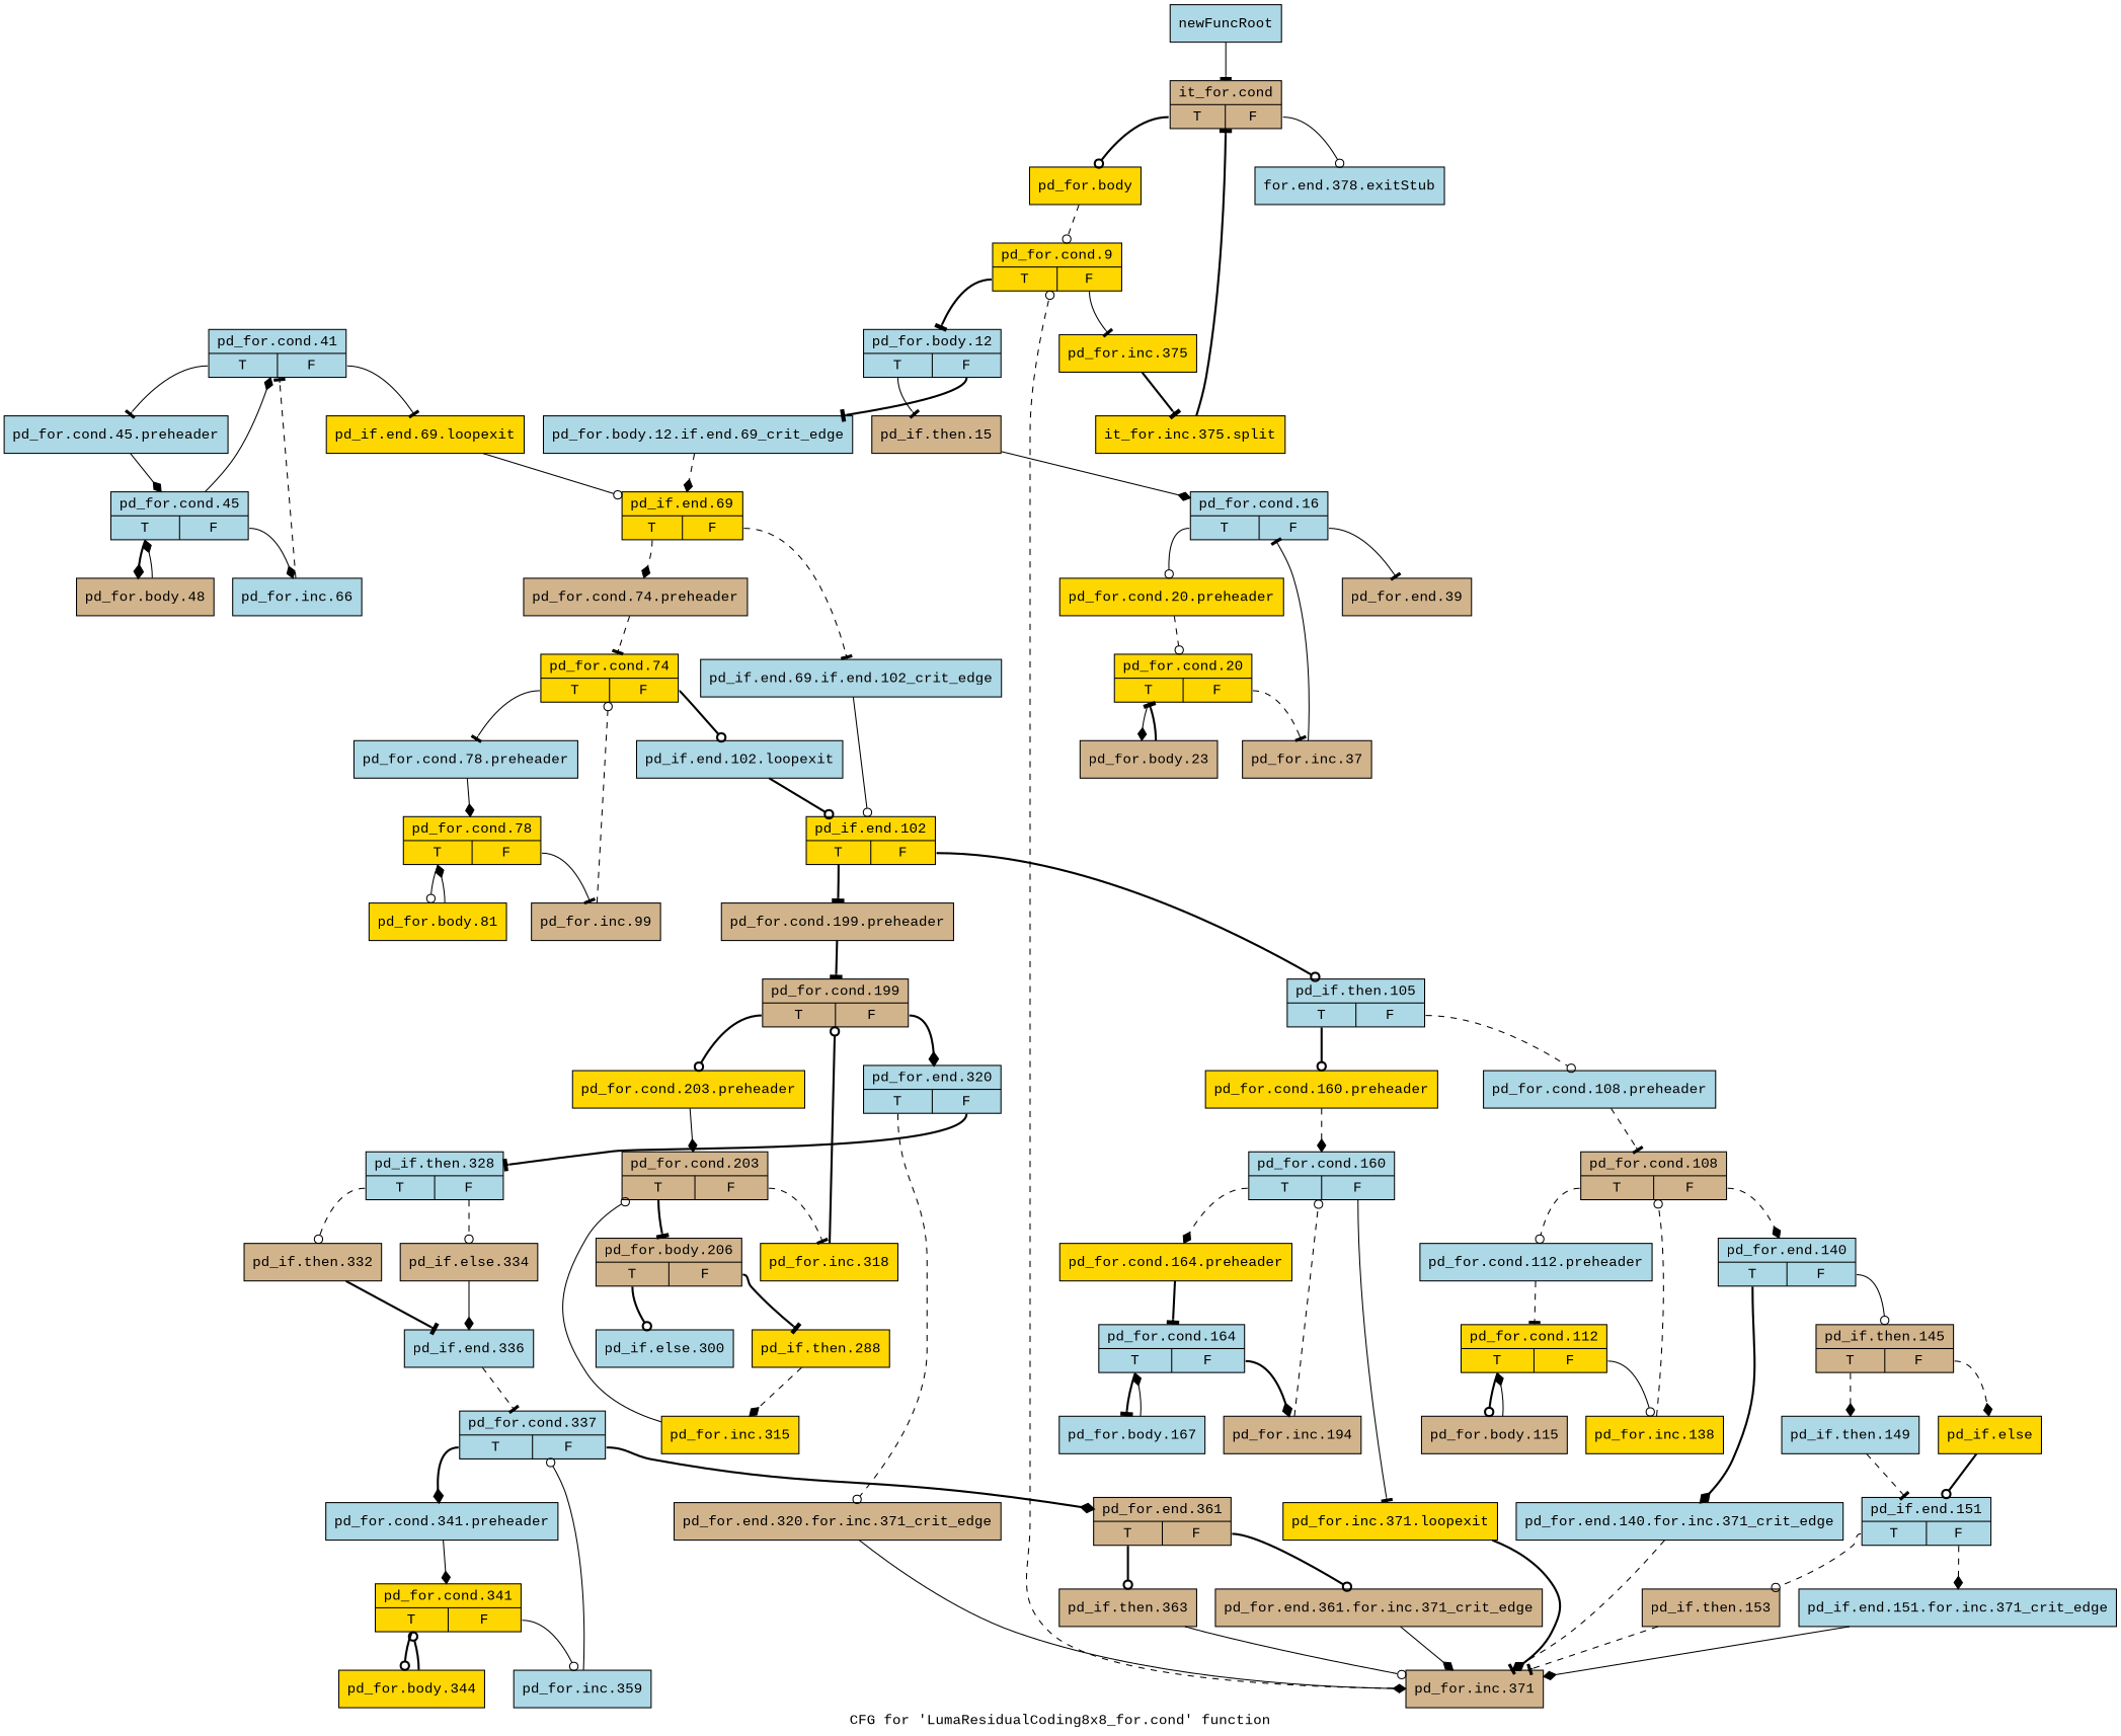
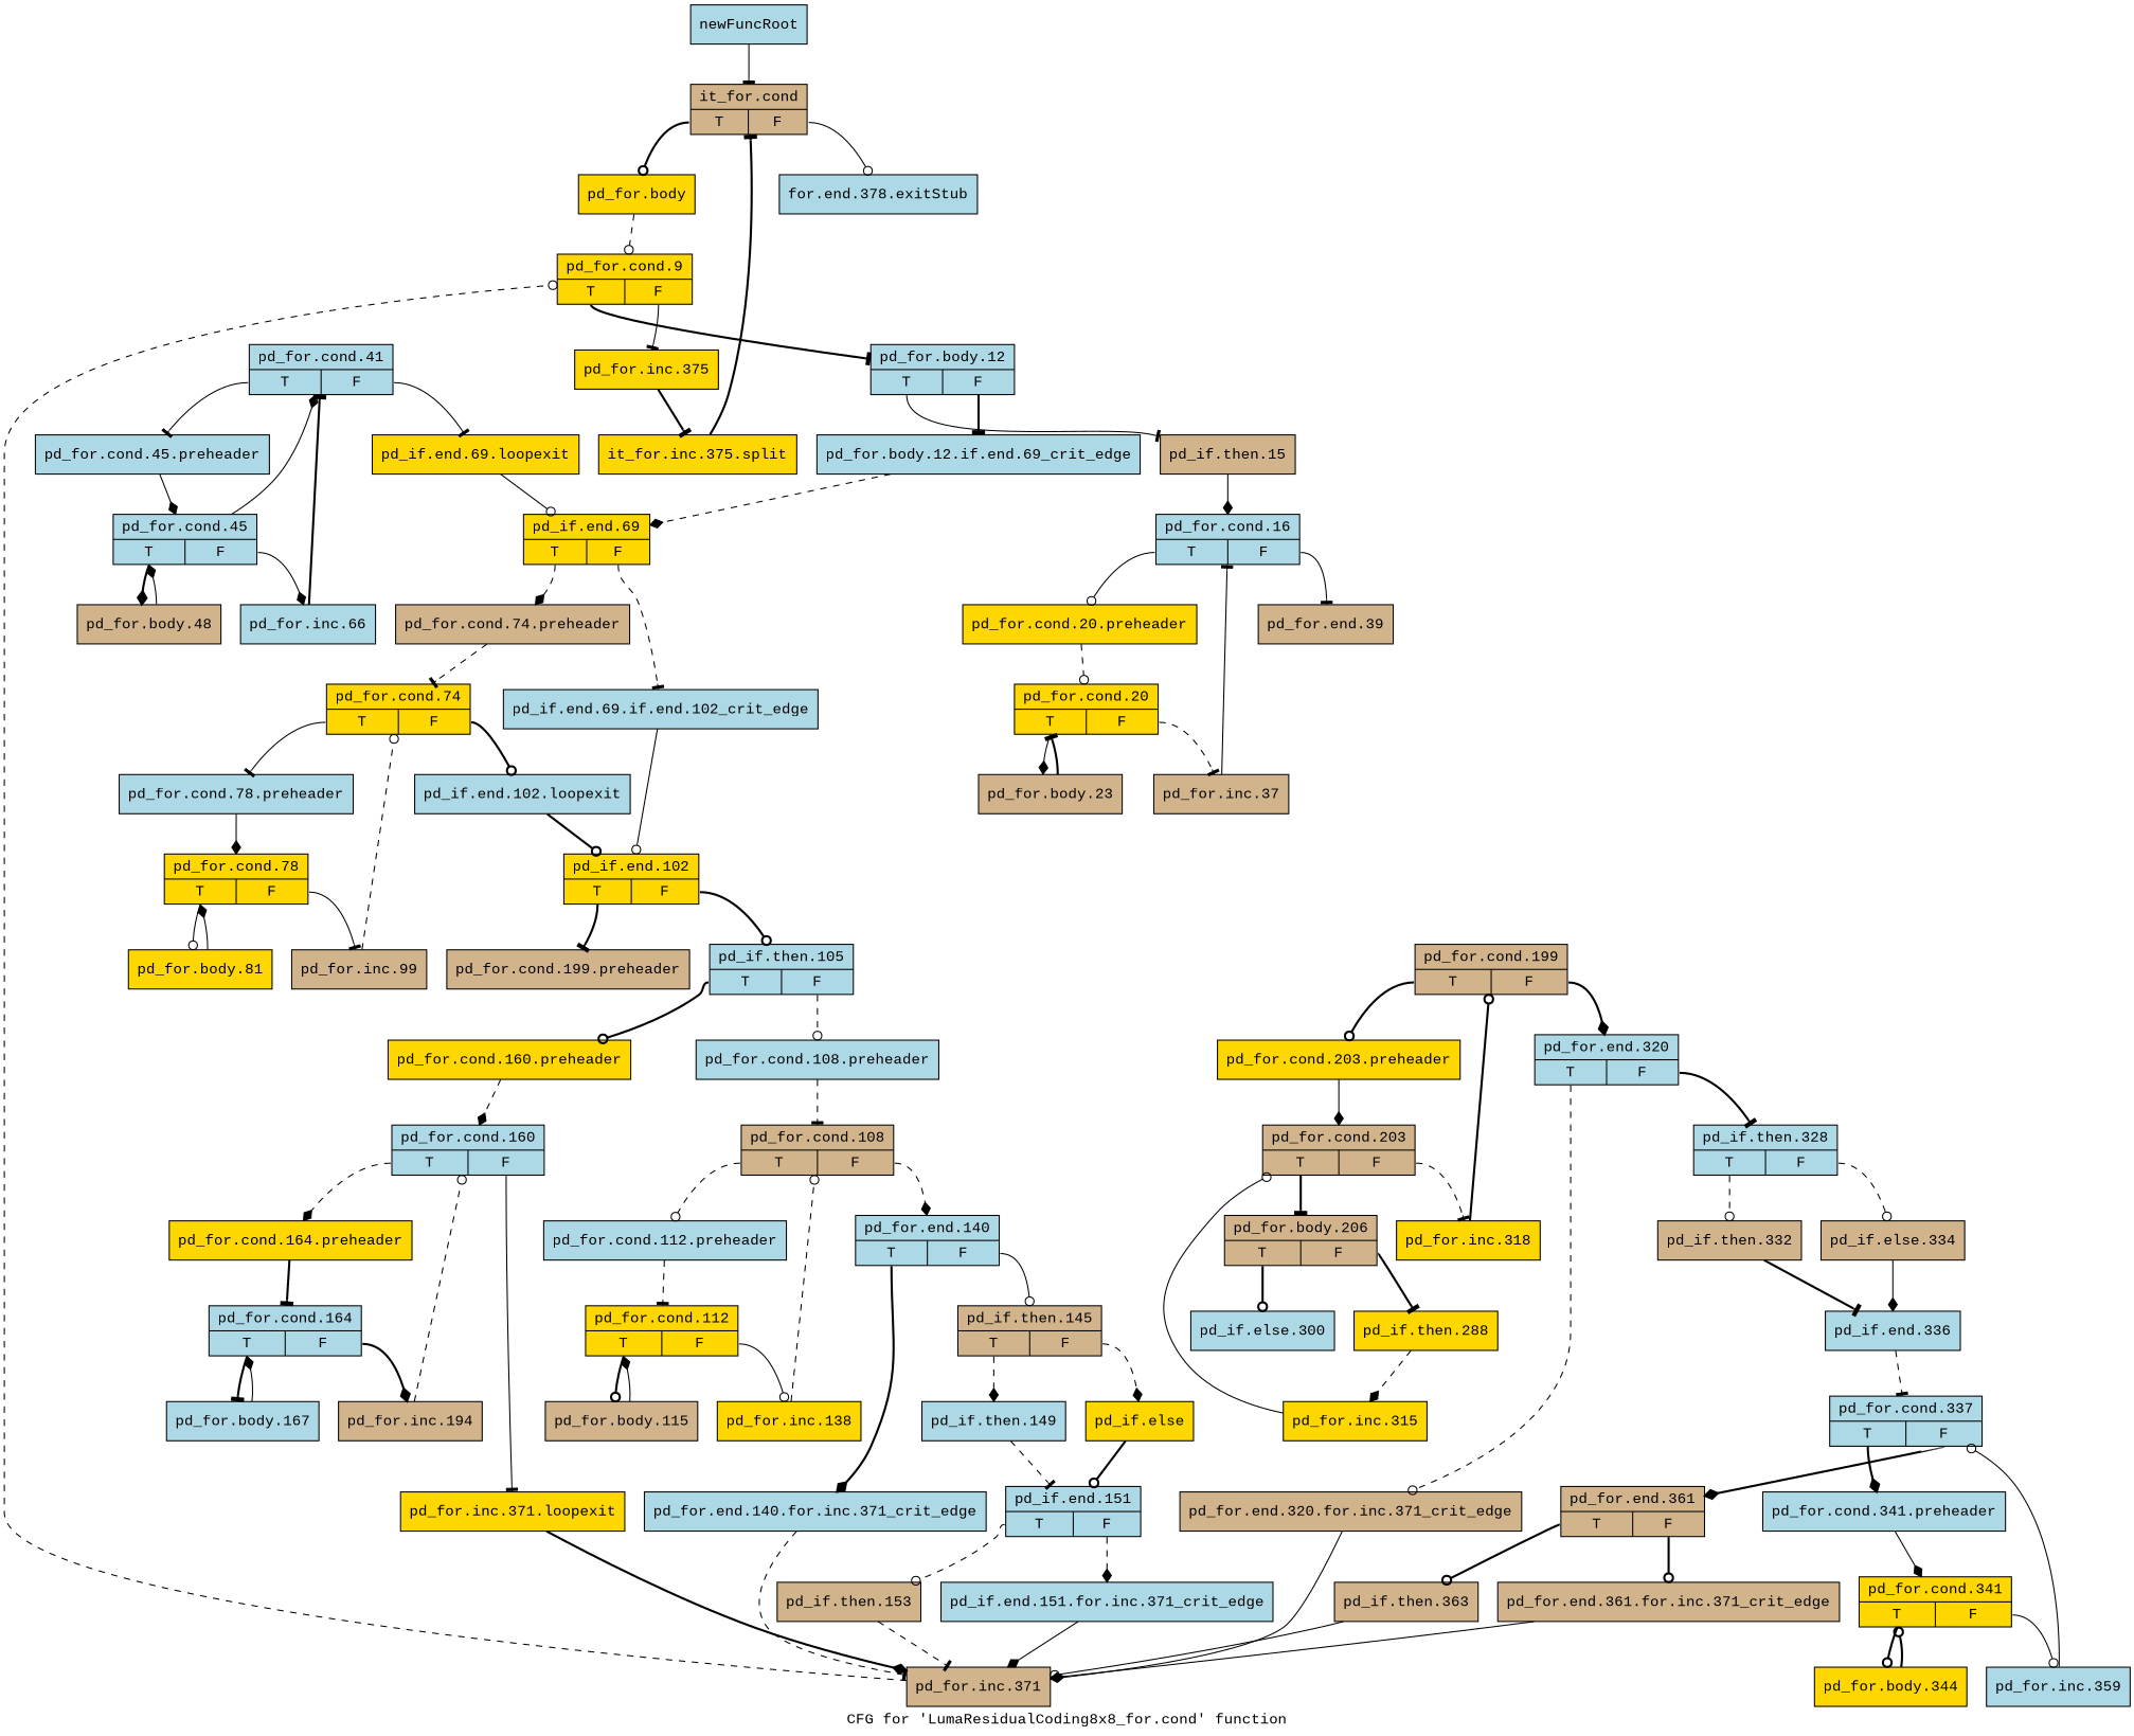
  digraph {
    fontname="Liberation Mono"
    label="CFG for 'LumaResidualCoding8x8_for.cond' function"
    node [fillcolor=lightblue fontname="Liberation Mono" shape=record style=filled]
    edge [arrowhead=odot fontname="Liberation Mono" style=solid]
    n1 [label="{newFuncRoot}"]
    n2 [fillcolor=tan label="{it_for.cond|{<s0>T|<s1>F}}"]
    n3 [label="{for.end.378.exitStub}"]
    n4 [fillcolor=gold label="{pd_for.body}"]
    n5 [fillcolor=gold label="{pd_for.cond.9|{<s0>T|<s1>F}}"]
    n6 [label="{pd_for.body.12|{<s0>T|<s1>F}}"]
    n7 [fillcolor=gold label="{pd_for.inc.375}"]
    n8 [fillcolor=tan label="{pd_if.then.15}"]
    n9 [label="{pd_for.body.12.if.end.69_crit_edge}"]
    n10 [fillcolor=gold label="{it_for.inc.375.split}"]
    n11 [label="{pd_for.cond.16|{<s0>T|<s1>F}}"]
    n12 [fillcolor=gold label="{pd_if.end.69|{<s0>T|<s1>F}}"]
    n13 [fillcolor=gold label="{pd_for.cond.20.preheader}"]
    n14 [fillcolor=tan label="{pd_for.end.39}"]
    n15 [fillcolor=tan label="{pd_for.cond.74.preheader}"]
    n16 [label="{pd_if.end.69.if.end.102_crit_edge}"]
    n17 [fillcolor=gold label="{pd_for.cond.74|{<s0>T|<s1>F}}"]
    n18 [fillcolor=gold label="{pd_if.end.102|{<s0>T|<s1>F}}"]
    n19 [fillcolor=gold label="{pd_for.cond.20|{<s0>T|<s1>F}}"]
    n20 [fillcolor=tan label="{pd_for.body.23}"]
    n21 [fillcolor=tan label="{pd_for.inc.37}"]
    n22 [label="{pd_for.cond.41|{<s0>T|<s1>F}}"]
    n23 [label="{pd_for.cond.45.preheader}"]
    n24 [fillcolor=gold label="{pd_if.end.69.loopexit}"]
    n25 [label="{pd_for.cond.45|{<s0>T|<s1>F}}"]
    n26 [fillcolor=tan label="{pd_for.body.48}"]
    n27 [label="{pd_for.inc.66}"]
    n28 [label="{pd_for.cond.78.preheader}"]
    n29 [label="{pd_if.end.102.loopexit}"]
    n30 [fillcolor=tan label="{pd_for.cond.199.preheader}"]
    n31 [label="{pd_if.then.105|{<s0>T|<s1>F}}"]
    n32 [fillcolor=tan label="{pd_for.cond.199|{<s0>T|<s1>F}}"]
    n33 [fillcolor=gold label="{pd_for.cond.160.preheader}"]
    n34 [label="{pd_for.cond.108.preheader}"]
    n35 [fillcolor=gold label="{pd_for.cond.78|{<s0>T|<s1>F}}"]
    n36 [fillcolor=gold label="{pd_for.body.81}"]
    n37 [fillcolor=tan label="{pd_for.inc.99}"]
    n38 [fillcolor=gold label="{pd_for.cond.203.preheader}"]
    n39 [label="{pd_for.end.320|{<s0>T|<s1>F}}"]
    n40 [label="{pd_for.cond.160|{<s0>T|<s1>F}}"]
    n41 [fillcolor=tan label="{pd_for.cond.108|{<s0>T|<s1>F}}"]
    n42 [fillcolor=gold label="{pd_for.cond.164.preheader}"]
    n43 [fillcolor=gold label="{pd_for.inc.371.loopexit}"]
    n44 [label="{pd_for.cond.112.preheader}"]
    n45 [label="{pd_for.end.140|{<s0>T|<s1>F}}"]
    n46 [fillcolor=gold label="{pd_for.cond.112|{<s0>T|<s1>F}}"]
    n47 [label="{pd_for.end.140.for.inc.371_crit_edge}"]
    n48 [fillcolor=tan label="{pd_if.then.145|{<s0>T|<s1>F}}"]
    n49 [fillcolor=tan label="{pd_for.body.115}"]
    n50 [fillcolor=gold label="{pd_for.inc.138}"]
    n51 [fillcolor=tan label="{pd_for.inc.371}"]
    n52 [label="{pd_if.then.149}"]
    n53 [fillcolor=gold label="{pd_if.else}"]
    n54 [label="{pd_if.end.151|{<s0>T|<s1>F}}"]
    n55 [fillcolor=tan label="{pd_if.then.153}"]
    n56 [label="{pd_if.end.151.for.inc.371_crit_edge}"]
    n57 [label="{pd_for.cond.164|{<s0>T|<s1>F}}"]
    n58 [label="{pd_for.body.167}"]
    n59 [fillcolor=tan label="{pd_for.inc.194}"]
    n60 [fillcolor=tan label="{pd_for.cond.203|{<s0>T|<s1>F}}"]
    n61 [fillcolor=tan label="{pd_for.end.320.for.inc.371_crit_edge}"]
    n62 [label="{pd_if.then.328|{<s0>T|<s1>F}}"]
    n63 [fillcolor=tan label="{pd_for.body.206|{<s0>T|<s1>F}}"]
    n64 [fillcolor=gold label="{pd_for.inc.318}"]
    n65 [fillcolor=tan label="{pd_if.then.332}"]
    n66 [fillcolor=tan label="{pd_if.else.334}"]
    n67 [label="{pd_if.end.336}"]
    n68 [label="{pd_for.cond.337|{<s0>T|<s1>F}}"]
    n69 [label="{pd_for.cond.341.preheader}"]
    n70 [fillcolor=tan label="{pd_for.end.361|{<s0>T|<s1>F}}"]
    n71 [fillcolor=gold label="{pd_for.cond.341|{<s0>T|<s1>F}}"]
    n72 [fillcolor=tan label="{pd_if.then.363}"]
    n73 [fillcolor=tan label="{pd_for.end.361.for.inc.371_crit_edge}"]
    n74 [fillcolor=gold label="{pd_for.body.344}"]
    n75 [label="{pd_for.inc.359}"]
    n76 [label="{pd_if.else.300}"]
    n77 [fillcolor=gold label="{pd_if.then.288}"]
    n78 [fillcolor=gold label="{pd_for.inc.315}"]
    n1 -> n2 [arrowhead=tee]
    n2 -> n3 [tailport=s1]
    n2 -> n4 [style=bold tailport=s0]
    n4 -> n5 [style=dashed]
    n5 -> n6 [arrowhead=tee style=bold tailport=s0]
    n5 -> n7 [arrowhead=tee tailport=s1]
    n6 -> n8 [arrowhead=tee tailport=s0]
    n6 -> n9 [arrowhead=tee style=bold tailport=s1]
    n7 -> n10 [arrowhead=tee style=bold]
    n8 -> n11 [arrowhead=diamond]
    n9 -> n12 [arrowhead=diamond style=dashed]
    n10 -> n2 [arrowhead=tee style=bold]
    n11 -> n13 [tailport=s0]
    n11 -> n14 [arrowhead=tee tailport=s1]
    n12 -> n15 [arrowhead=diamond style=dashed tailport=s0]
    n12 -> n16 [arrowhead=tee style=dashed tailport=s1]
    n13 -> n19 [style=dashed]
    n15 -> n17 [arrowhead=tee style=dashed]
    n16 -> n18
    n17 -> n28 [arrowhead=tee tailport=s0]
    n17 -> n29 [style=bold tailport=s1]
    n18 -> n30 [arrowhead=tee style=bold tailport=s0]
    n18 -> n31 [style=bold tailport=s1]
    n19 -> n20 [arrowhead=diamond tailport=s0]
    n19 -> n21 [arrowhead=tee style=dashed tailport=s1]
    n20 -> n19 [arrowhead=tee style=bold]
    n21 -> n11 [arrowhead=tee]
    n22 -> n23 [arrowhead=tee tailport=s0]
    n22 -> n24 [arrowhead=tee tailport=s1]
    n23 -> n25 [arrowhead=diamond]
    n24 -> n12
    n25 -> n22 [arrowhead=diamond]
    n25 -> n26 [arrowhead=diamond style=bold tailport=s0]
    n25 -> n27 [arrowhead=diamond tailport=s1]
    n26 -> n25 [arrowhead=diamond]
-   n27 -> n22 [arrowhead=tee style=dashed]
+   n27 -> n22 [arrowhead=tee style=bold]
    n28 -> n35 [arrowhead=diamond]
    n29 -> n18 [style=bold]
-   n30 -> n32 [arrowhead=tee style=bold]
    n31 -> n33 [style=bold tailport=s0]
    n31 -> n34 [style=dashed tailport=s1]
    n32 -> n38 [style=bold tailport=s0]
    n32 -> n39 [arrowhead=diamond style=bold tailport=s1]
    n33 -> n40 [arrowhead=diamond style=dashed]
    n34 -> n41 [arrowhead=tee style=dashed]
    n35 -> n36 [tailport=s0]
    n35 -> n37 [arrowhead=tee tailport=s1]
    n36 -> n35 [arrowhead=diamond]
    n37 -> n17 [style=dashed]
    n38 -> n60 [arrowhead=diamond]
    n39 -> n61 [style=dashed tailport=s0]
    n39 -> n62 [arrowhead=tee style=bold tailport=s1]
    n40 -> n42 [arrowhead=diamond style=dashed tailport=s0]
    n40 -> n43 [arrowhead=tee tailport=s1]
    n41 -> n44 [style=dashed tailport=s0]
    n41 -> n45 [arrowhead=diamond style=dashed tailport=s1]
    n42 -> n57 [arrowhead=tee style=bold]
    n43 -> n51 [arrowhead=diamond style=bold]
    n44 -> n46 [arrowhead=tee style=dashed]
    n45 -> n47 [arrowhead=diamond style=bold tailport=s0]
    n45 -> n48 [tailport=s1]
    n46 -> n49 [style=bold tailport=s0]
    n46 -> n50 [tailport=s1]
    n47 -> n51 [arrowhead=tee style=dashed]
    n48 -> n52 [arrowhead=diamond style=dashed tailport=s0]
    n48 -> n53 [arrowhead=diamond style=dashed tailport=s1]
    n49 -> n46 [arrowhead=diamond]
    n50 -> n41 [style=dashed]
    n51 -> n5 [style=dashed]
    n52 -> n54 [arrowhead=tee style=dashed]
    n53 -> n54 [style=bold]
    n54 -> n55 [style=dashed tailport=s0]
    n54 -> n56 [arrowhead=diamond style=dashed tailport=s1]
    n55 -> n51 [arrowhead=tee style=dashed]
    n56 -> n51 [arrowhead=diamond]
    n57 -> n58 [arrowhead=tee style=bold tailport=s0]
    n57 -> n59 [arrowhead=diamond style=bold tailport=s1]
    n58 -> n57 [arrowhead=diamond]
    n59 -> n40 [style=dashed]
    n60 -> n63 [arrowhead=tee style=bold tailport=s0]
    n60 -> n64 [arrowhead=tee style=dashed tailport=s1]
    n61 -> n51 [arrowhead=diamond]
    n62 -> n65 [style=dashed tailport=s0]
    n62 -> n66 [style=dashed tailport=s1]
    n63 -> n76 [style=bold tailport=s0]
    n63 -> n77 [arrowhead=tee style=bold tailport=s1]
    n64 -> n32 [style=bold]
    n65 -> n67 [arrowhead=tee style=bold]
    n66 -> n67 [arrowhead=diamond]
    n67 -> n68 [arrowhead=tee style=dashed]
    n68 -> n69 [arrowhead=diamond style=bold tailport=s0]
    n68 -> n70 [arrowhead=diamond style=bold tailport=s1]
    n69 -> n71 [arrowhead=diamond]
    n70 -> n72 [style=bold tailport=s0]
    n70 -> n73 [style=bold tailport=s1]
    n71 -> n74 [style=bold tailport=s0]
    n71 -> n75 [tailport=s1]
    n72 -> n51
    n73 -> n51 [arrowhead=diamond]
    n74 -> n71 [style=bold]
    n75 -> n68
    n77 -> n78 [arrowhead=diamond style=dashed]
    n78 -> n60
  }
